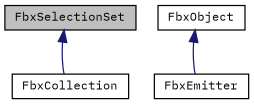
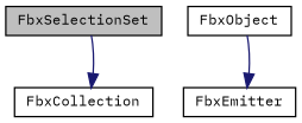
  digraph {
    fontname="IBM Plex Mono"
    node [color=black fillcolor=white fontname="IBM Plex Mono" fontsize=10 shape=record style=filled]
    edge [color=midnightblue dir=back fontname="IBM Plex Mono" fontsize=10 labelfontname=Helvetica labelfontsize=10 style=solid]
    n1 [fillcolor=grey75 fontcolor=black height=0.2 label=FbxSelectionSet width=0.4]
    n2 [height=0.2 label=FbxCollection width=0.4]
    n3 [height=0.2 label=FbxObject width=0.4]
    n4 [height=0.2 label=FbxEmitter width=0.4]
-   n1 -> n2
-   n3 -> n4
+   n2 -> n1
+   n4 -> n3
  }
